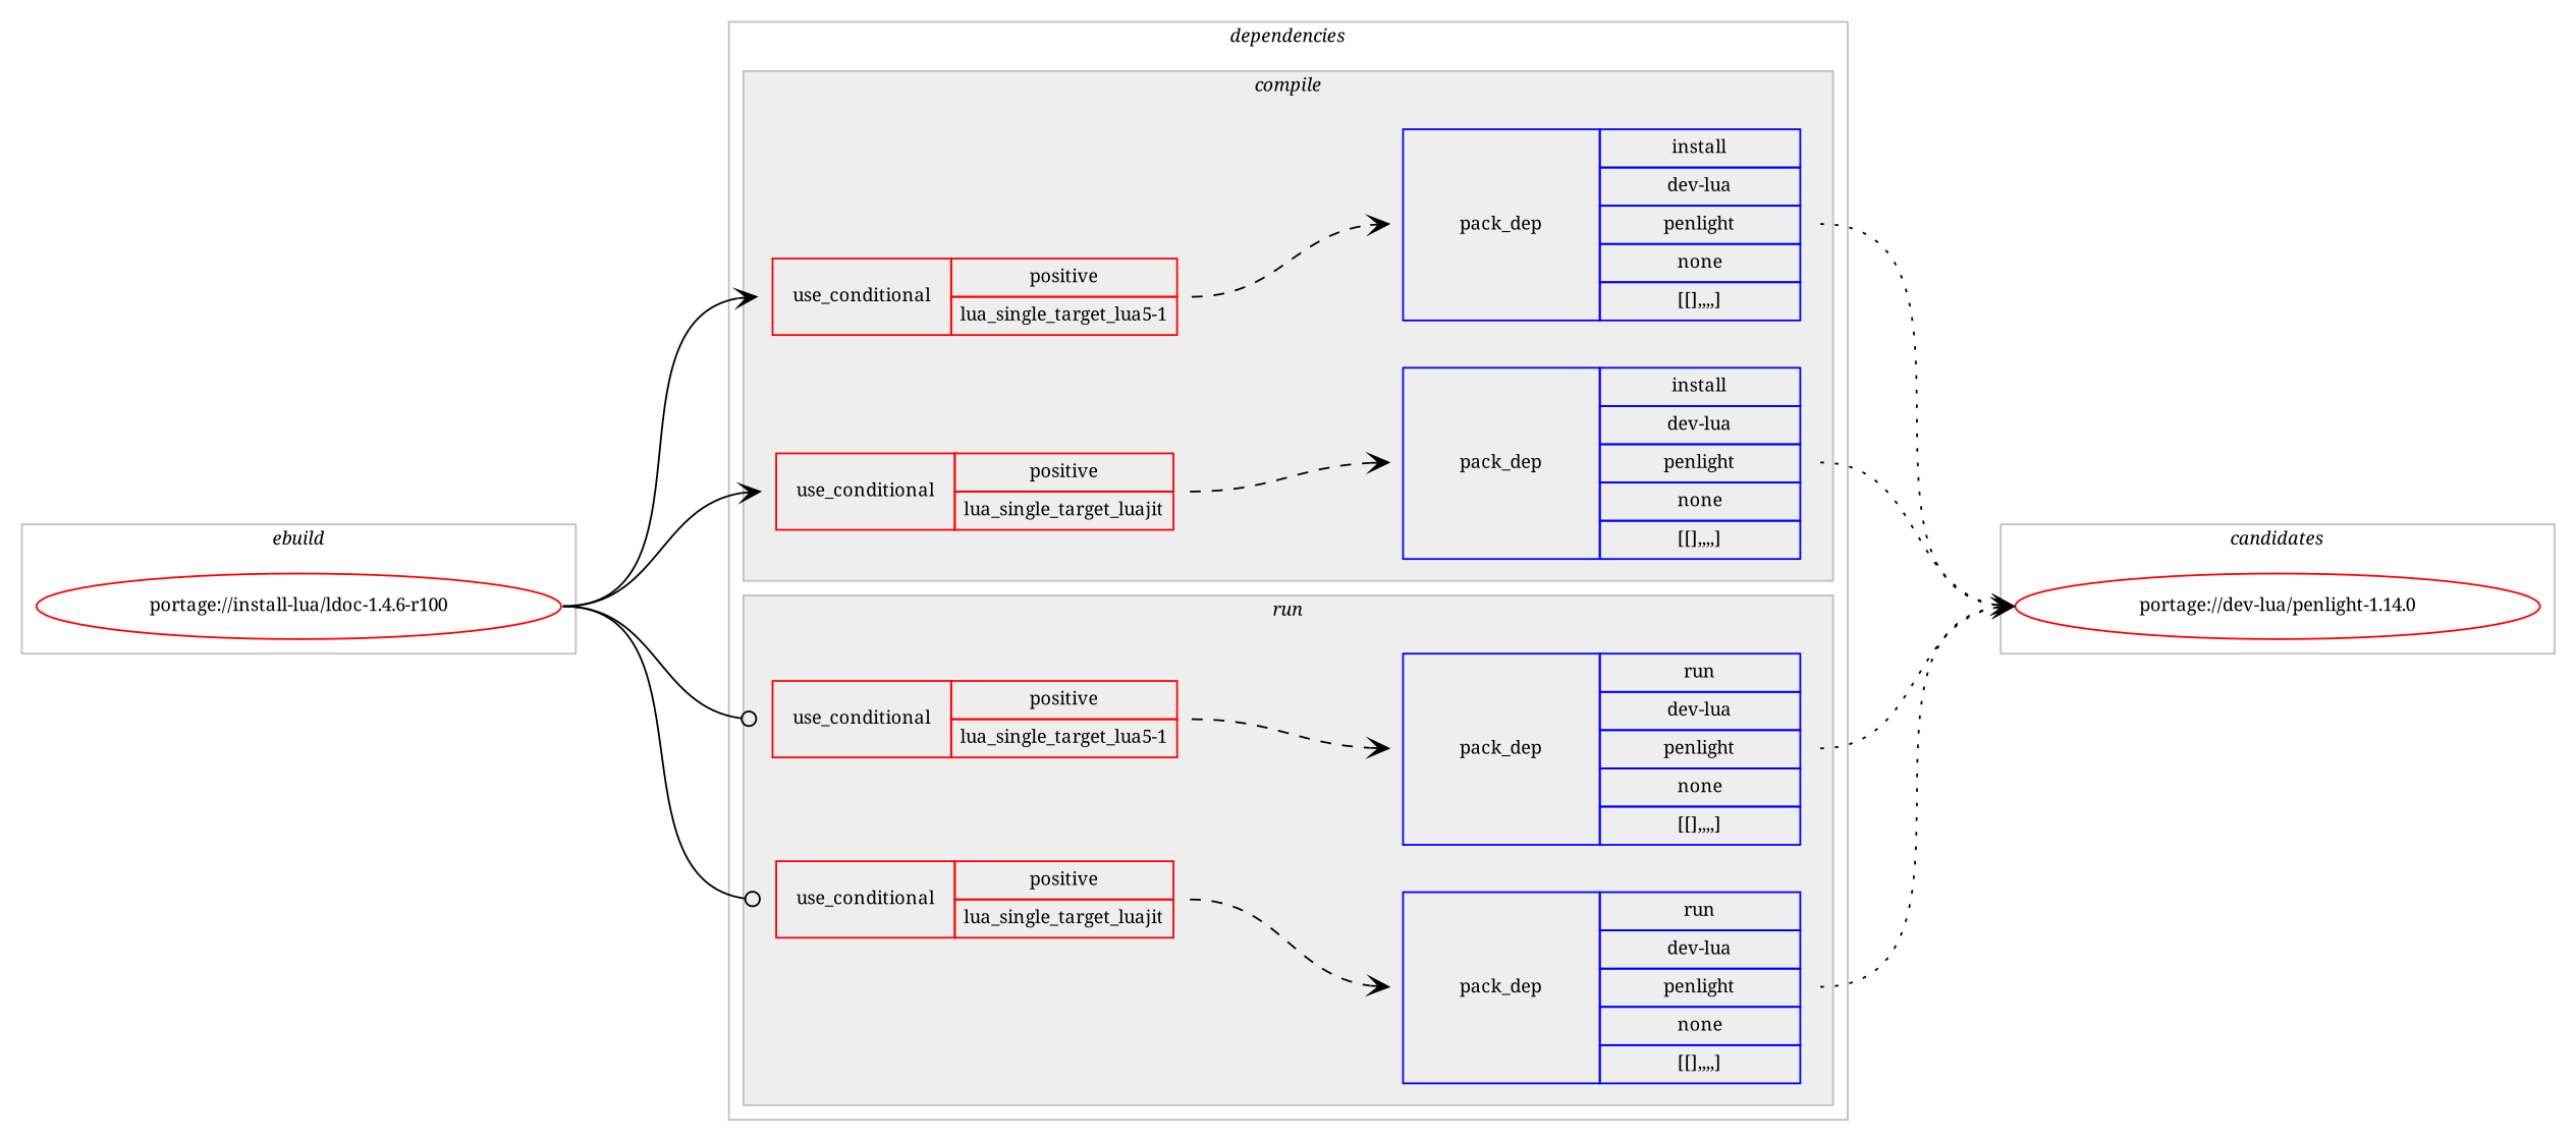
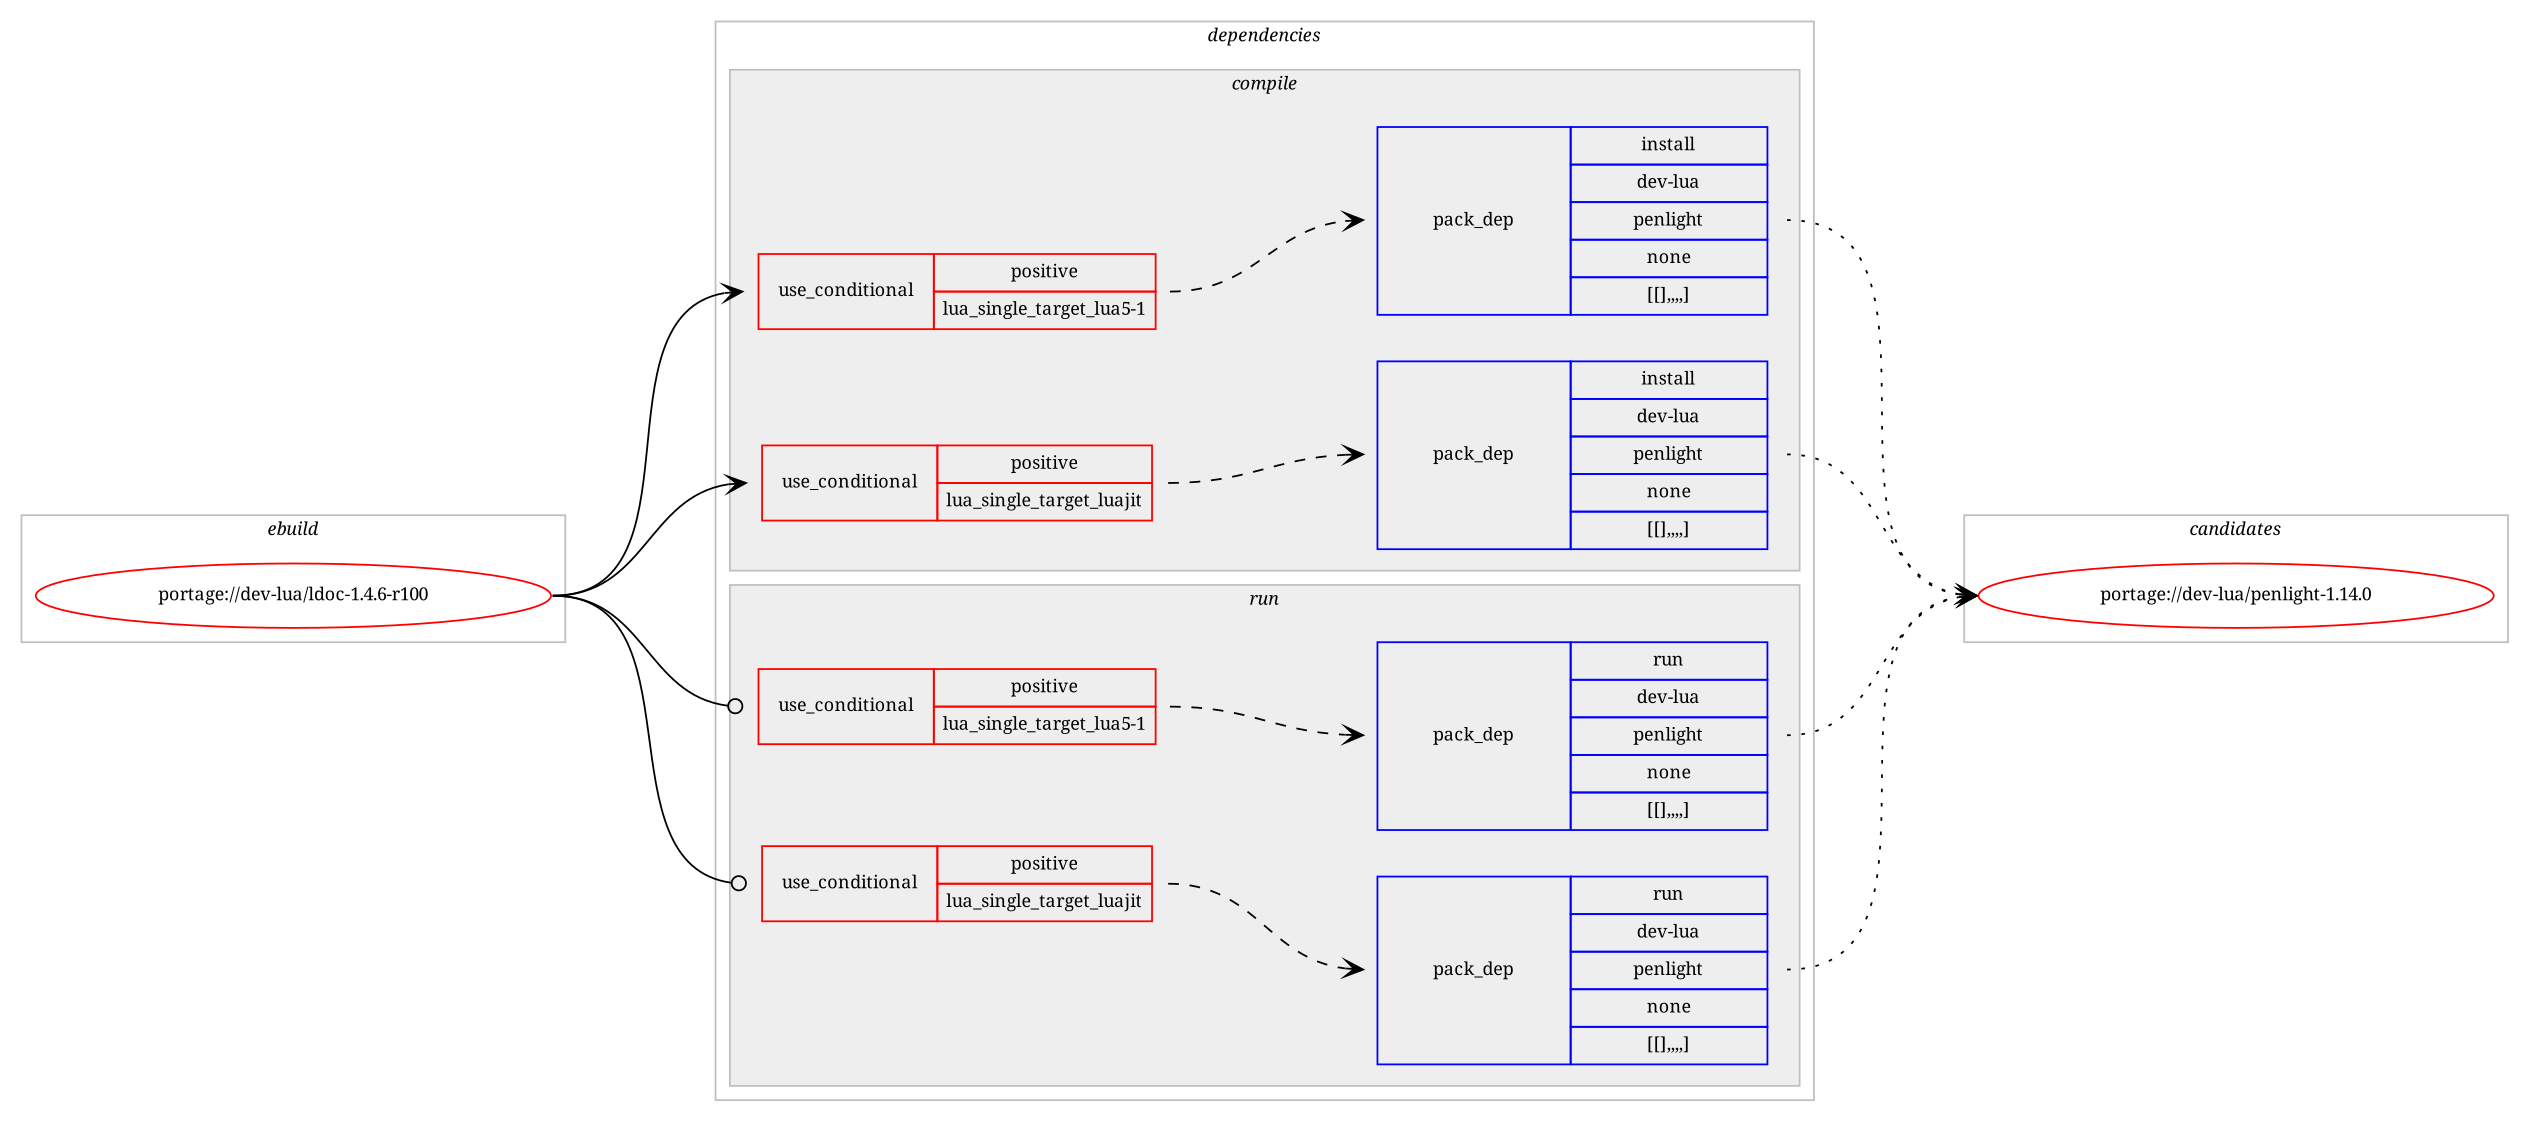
  digraph {
    compound=true
    concentrate=true
    fontname="Noto Serif"
    fontsize=10
    newrank=true
    rankdir=LR
    ranksep=1.5
    node [color=red fontname="Noto Serif" fontsize=10 shape=none]
    edge [arrowhead=vee headport=w style=solid tailport=e weight=20 fontname="Noto Serif"]
-   n1 [label="portage://install-lua/ldoc-1.4.6-r100" width=4 shape=""]
+   n1 [label="portage://dev-lua/ldoc-1.4.6-r100" width=4 shape=""]
    n2 [color=blue label=<<TABLE BORDER="0" CELLBORDER="1" CELLSPACING="0" CELLPADDING="4" WIDTH="220"><TR><TD ROWSPAN="6" CELLPADDING="30">pack_dep</TD></TR><TR><TD WIDTH="110">install</TD></TR><TR><TD>dev-lua</TD></TR><TR><TD>penlight</TD></TR><TR><TD>none</TD></TR><TR><TD>[[],,,,]</TD></TR></TABLE>>]
    n3 [label=<<TABLE BORDER="0" CELLBORDER="1" CELLSPACING="0" CELLPADDING="4"><TR><TD ROWSPAN="3" CELLPADDING="10">use_conditional</TD></TR><TR><TD>positive</TD></TR><TR><TD>lua_single_target_lua5-1</TD></TR></TABLE>>]
    n4 [color=blue label=<<TABLE BORDER="0" CELLBORDER="1" CELLSPACING="0" CELLPADDING="4" WIDTH="220"><TR><TD ROWSPAN="6" CELLPADDING="30">pack_dep</TD></TR><TR><TD WIDTH="110">install</TD></TR><TR><TD>dev-lua</TD></TR><TR><TD>penlight</TD></TR><TR><TD>none</TD></TR><TR><TD>[[],,,,]</TD></TR></TABLE>>]
    n5 [label=<<TABLE BORDER="0" CELLBORDER="1" CELLSPACING="0" CELLPADDING="4"><TR><TD ROWSPAN="3" CELLPADDING="10">use_conditional</TD></TR><TR><TD>positive</TD></TR><TR><TD>lua_single_target_luajit</TD></TR></TABLE>>]
    n6 [color=blue label=<<TABLE BORDER="0" CELLBORDER="1" CELLSPACING="0" CELLPADDING="4" WIDTH="220"><TR><TD ROWSPAN="6" CELLPADDING="30">pack_dep</TD></TR><TR><TD WIDTH="110">run</TD></TR><TR><TD>dev-lua</TD></TR><TR><TD>penlight</TD></TR><TR><TD>none</TD></TR><TR><TD>[[],,,,]</TD></TR></TABLE>>]
    n7 [label=<<TABLE BORDER="0" CELLBORDER="1" CELLSPACING="0" CELLPADDING="4"><TR><TD ROWSPAN="3" CELLPADDING="10">use_conditional</TD></TR><TR><TD>positive</TD></TR><TR><TD>lua_single_target_lua5-1</TD></TR></TABLE>>]
    n8 [color=blue label=<<TABLE BORDER="0" CELLBORDER="1" CELLSPACING="0" CELLPADDING="4" WIDTH="220"><TR><TD ROWSPAN="6" CELLPADDING="30">pack_dep</TD></TR><TR><TD WIDTH="110">run</TD></TR><TR><TD>dev-lua</TD></TR><TR><TD>penlight</TD></TR><TR><TD>none</TD></TR><TR><TD>[[],,,,]</TD></TR></TABLE>>]
    n9 [label=<<TABLE BORDER="0" CELLBORDER="1" CELLSPACING="0" CELLPADDING="4"><TR><TD ROWSPAN="3" CELLPADDING="10">use_conditional</TD></TR><TR><TD>positive</TD></TR><TR><TD>lua_single_target_luajit</TD></TR></TABLE>>]
    n10 [label="portage://dev-lua/penlight-1.14.0" width=4 shape=""]
    subgraph cluster_1 {
      color=gray
      label=<<i>ebuild</i>>
      n1
    }
    subgraph cluster_2 {
      color=gray
      label=<<i>dependencies</i>>
      subgraph cluster_3 {
        color=gray
        fillcolor="#eeeeee"
        label=<<i>compile</i>>
        style=filled
        subgraph sub_4 {
          color=gray
          fillcolor="#eeeeee"
          label=<<i>compile</i>>
          style=filled
          n3
          subgraph sub_5 {
            color=gray
            fillcolor="#eeeeee"
            label=<<i>compile</i>>
            style=filled
            n2
          }
        }
        subgraph sub_6 {
          color=gray
          fillcolor="#eeeeee"
          label=<<i>compile</i>>
          style=filled
          n5
          subgraph sub_7 {
            color=gray
            fillcolor="#eeeeee"
            label=<<i>compile</i>>
            style=filled
            n4
          }
        }
      }
      subgraph cluster_8 {
        color=gray
        fillcolor="#eeeeee"
        label=<<i>compile and run</i>>
        style=filled
      }
      subgraph cluster_9 {
        color=gray
        fillcolor="#eeeeee"
        label=<<i>run</i>>
        style=filled
        subgraph sub_10 {
          color=gray
          fillcolor="#eeeeee"
          label=<<i>run</i>>
          style=filled
          n7
          subgraph sub_11 {
            color=gray
            fillcolor="#eeeeee"
            label=<<i>run</i>>
            style=filled
            n6
          }
        }
        subgraph sub_12 {
          color=gray
          fillcolor="#eeeeee"
          label=<<i>run</i>>
          style=filled
          n9
          subgraph sub_13 {
            color=gray
            fillcolor="#eeeeee"
            label=<<i>run</i>>
            style=filled
            n8
          }
        }
      }
    }
    subgraph cluster_14 {
      color=gray
      label=<<i>candidates</i>>
      rank=same
      subgraph sub_15 {
        color=black
        label=<<i>candidates</i>>
        nodesep=1
        rank=same
        n10
      }
      subgraph sub_16 {
        color=black
        label=<<i>candidates</i>>
        nodesep=1
        rank=same
        n10
      }
      subgraph sub_17 {
        color=black
        label=<<i>candidates</i>>
        nodesep=1
        rank=same
        n10
      }
      subgraph sub_18 {
        color=black
        label=<<i>candidates</i>>
        nodesep=1
        rank=same
        n10
      }
    }
    n1 -> n3
    n1 -> n5
    n1 -> n7 [arrowhead=odot]
    n1 -> n9 [arrowhead=odot]
    n2 -> n10 [style=dotted weight=100]
    n3 -> n2 [style=dashed]
    n4 -> n10 [style=dotted weight=100]
    n5 -> n4 [style=dashed]
    n6 -> n10 [style=dotted weight=100]
    n7 -> n6 [style=dashed]
    n8 -> n10 [style=dotted weight=100]
    n9 -> n8 [style=dashed]
  }
